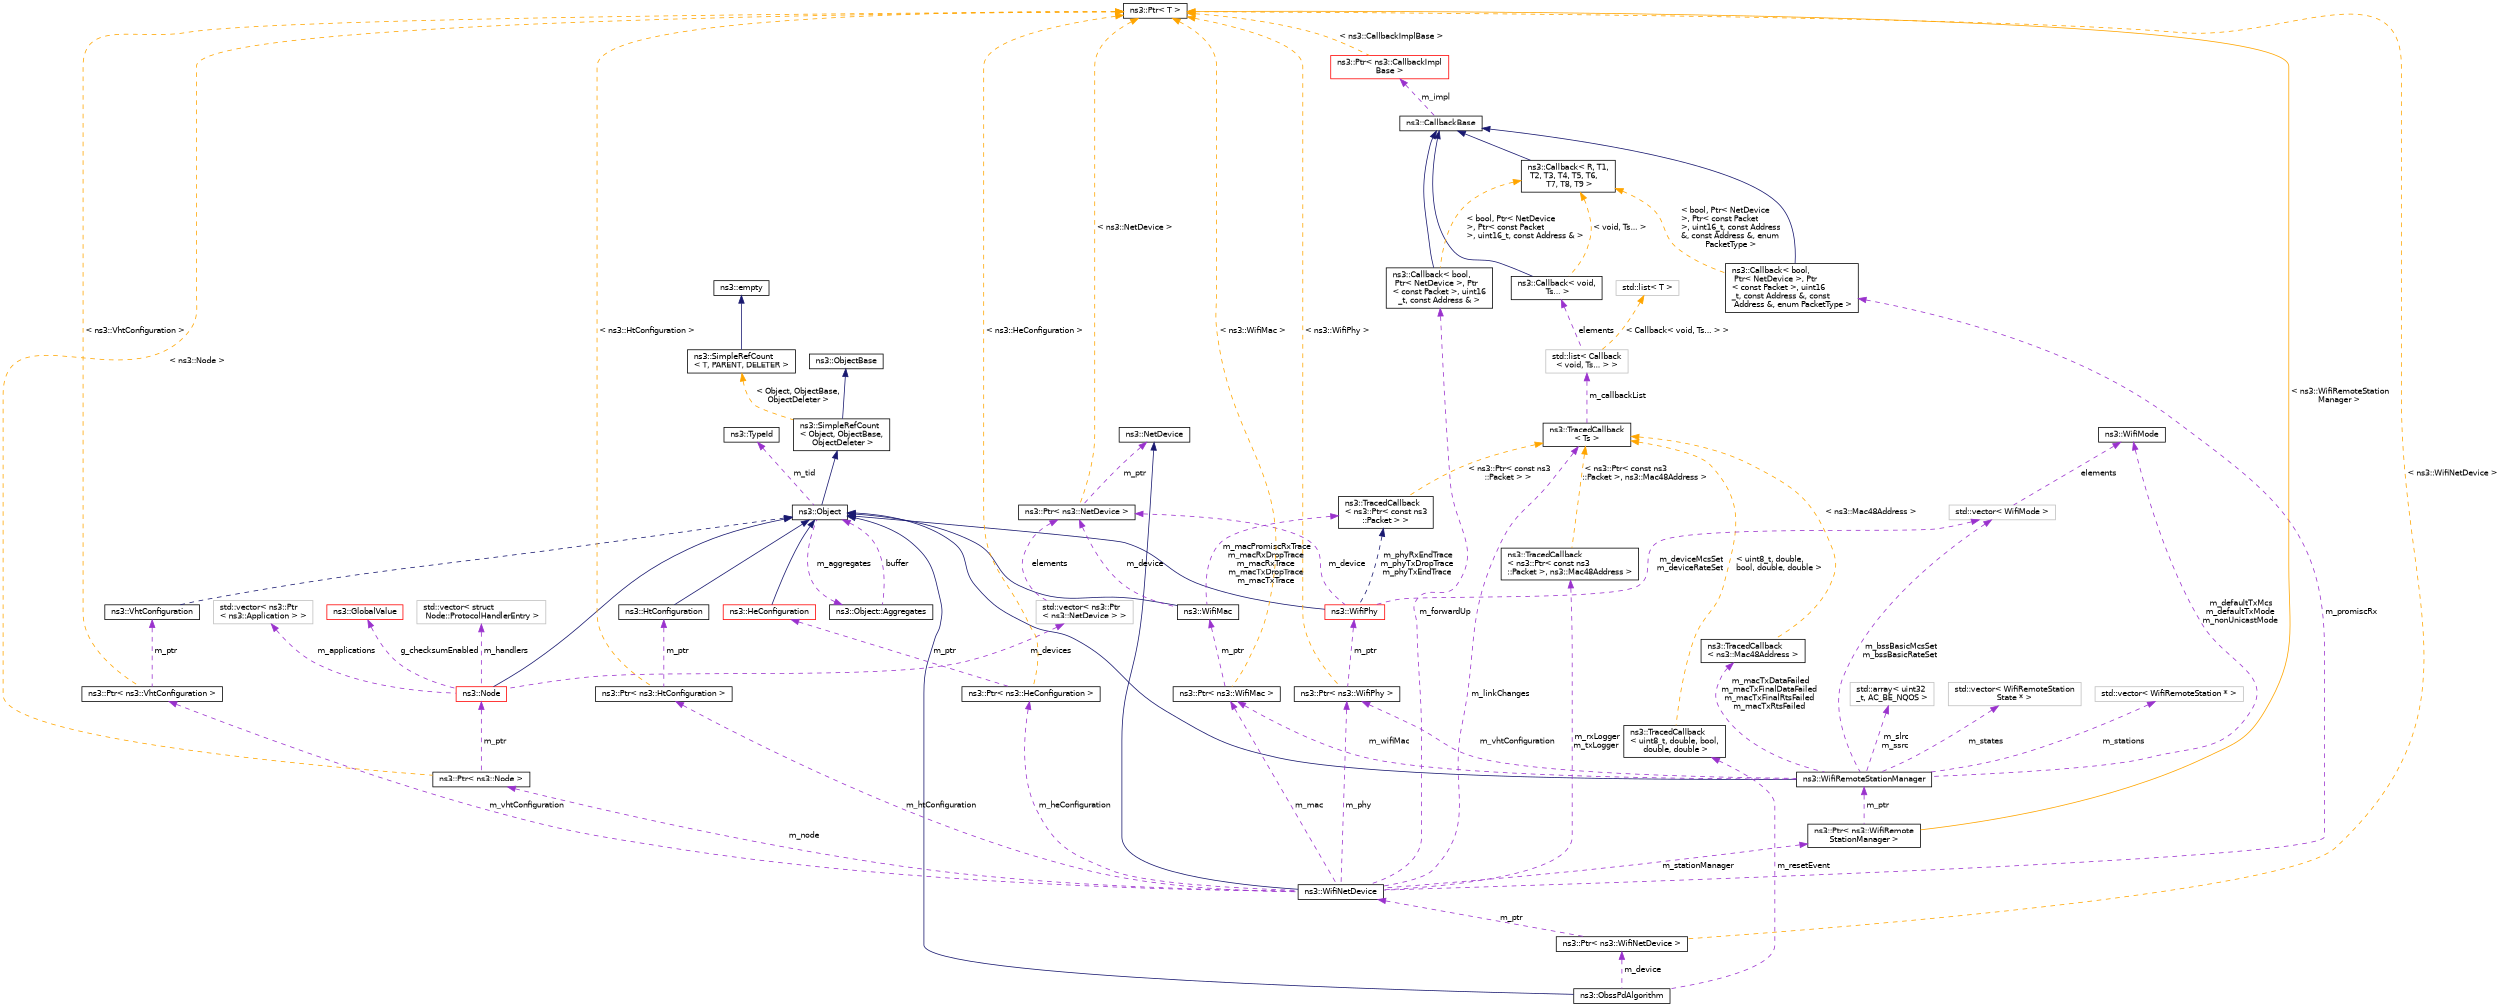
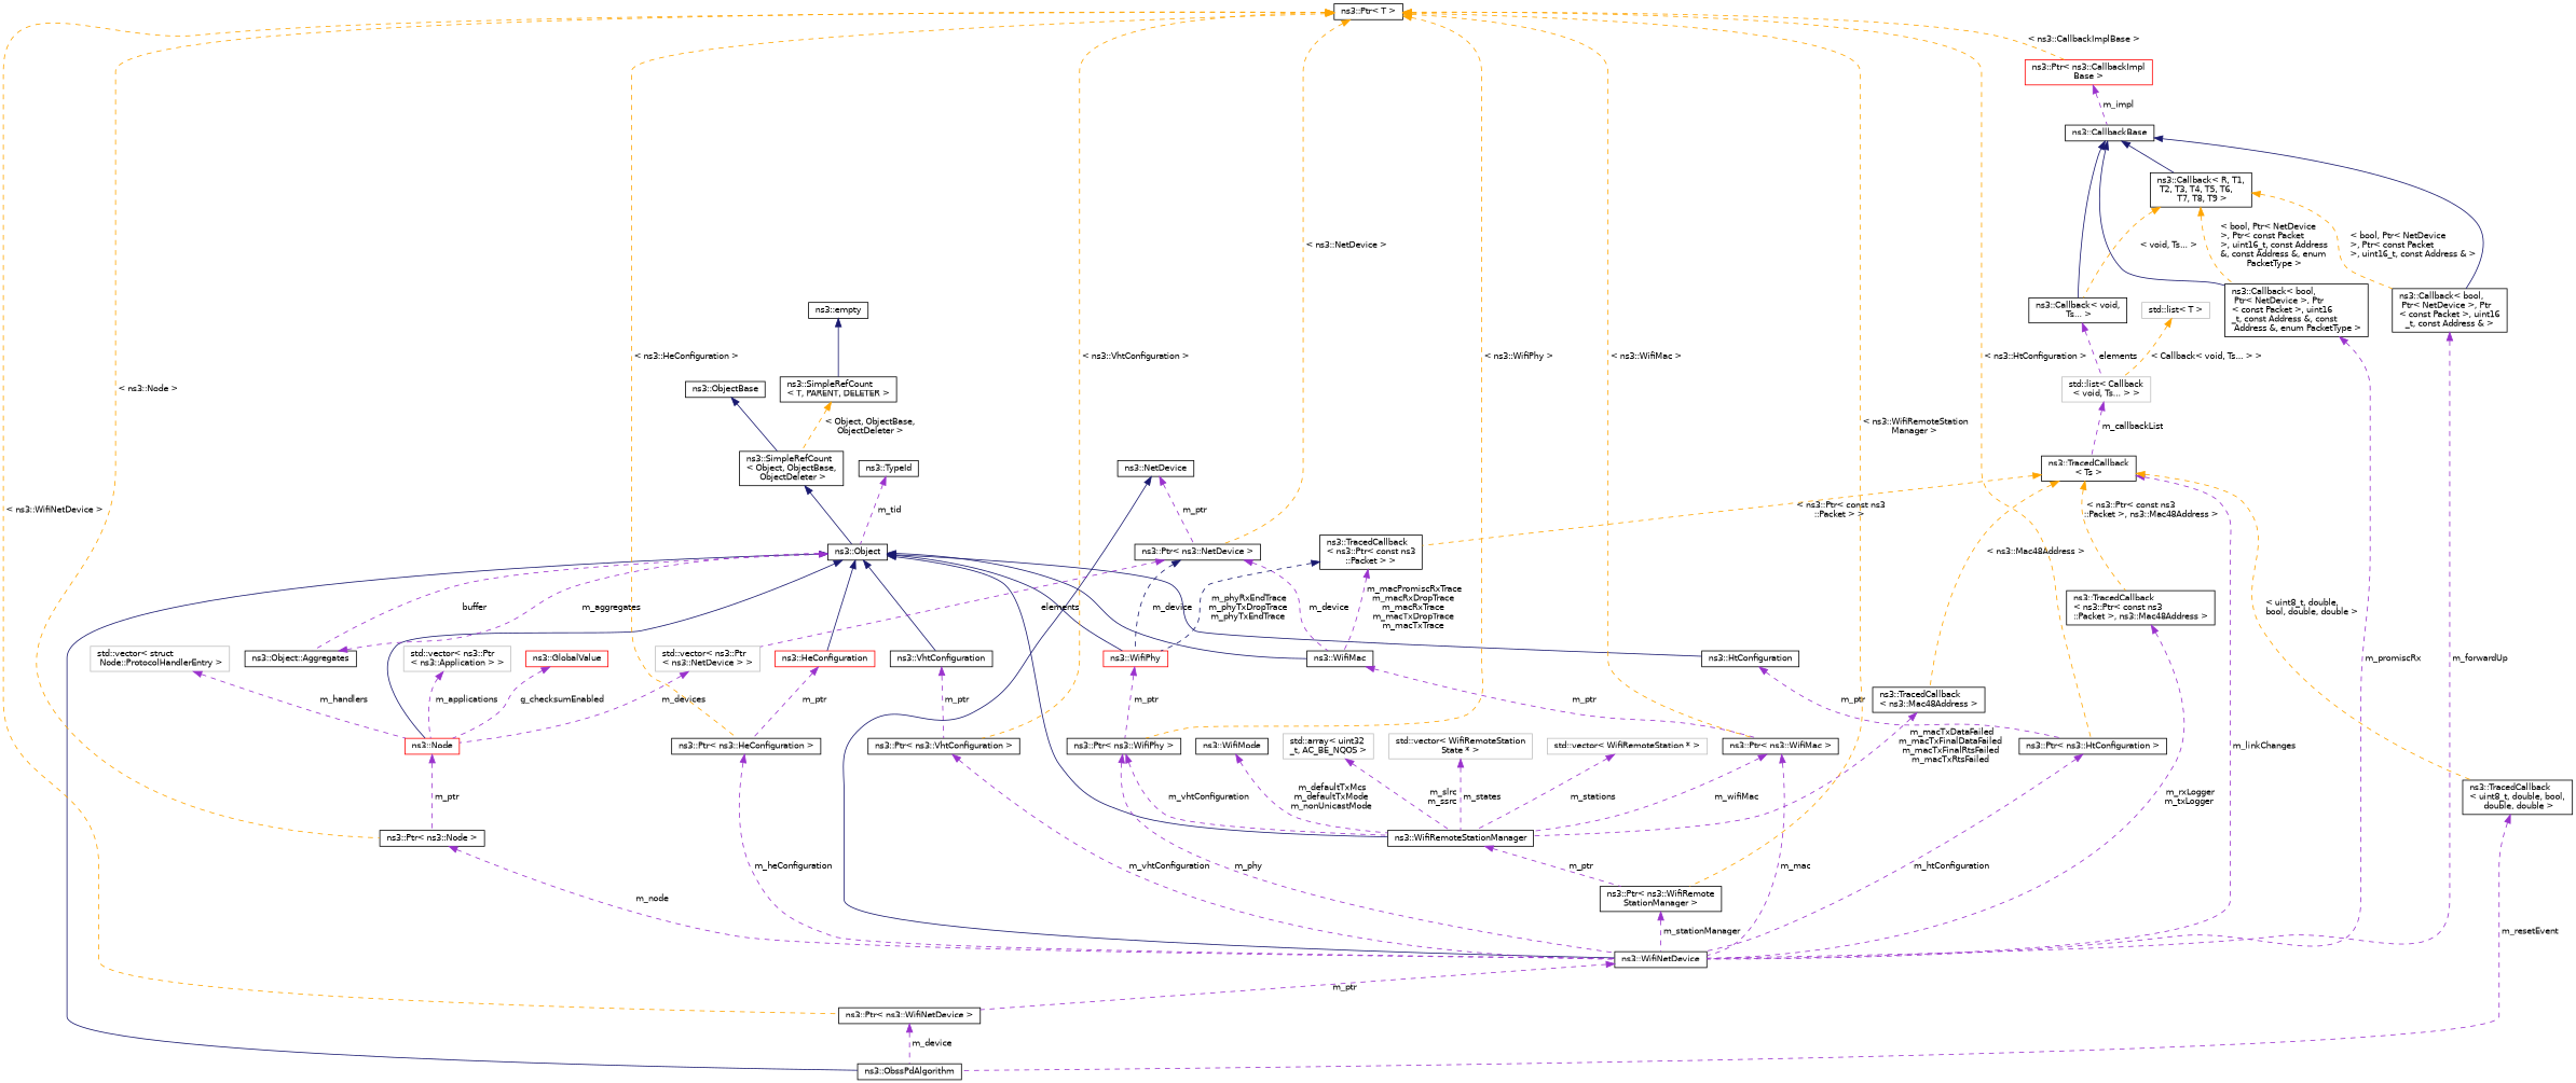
  digraph {
    node [color=black fillcolor=white fontname=Helvetica fontsize=10 shape=record style=filled]
    edge [color=darkorchid3 dir=back fontname=Helvetica fontsize=10 labelfontname=Helvetica labelfontsize=10 style=dashed]
    n1 [height=0.2 label="ns3::ObssPdAlgorithm" width=0.4]
    n2 [height=0.2 label="ns3::Object" width=0.4]
    n3 [height=0.2 label="ns3::Object::Aggregates" width=0.4]
    n4 [height=0.2 label="ns3::WifiMac" width=0.4]
    n5 [height=0.2 label="ns3::HtConfiguration" width=0.4]
    n6 [height=0.2 label="ns3::WifiRemoteStationManager" width=0.4]
    n7 [color=red height=0.2 label="ns3::WifiPhy" width=0.4]
    n8 [color=red height=0.2 label="ns3::Node" width=0.4]
    n9 [color=red height=0.2 label="ns3::HeConfiguration" width=0.4]
    n10 [height=0.2 label="ns3::VhtConfiguration" width=0.4]
    n11 [height=0.2 label="ns3::NetDevice" width=0.4]
    n12 [height=0.2 label="ns3::WifiNetDevice" width=0.4]
    n13 [height=0.2 label="ns3::Ptr\< ns3::NetDevice \>" width=0.4]
    n14 [height=0.2 label="ns3::Ptr\< ns3::WifiMac \>" width=0.4]
    n15 [height=0.2 label="ns3::Ptr\< ns3::HtConfiguration \>" width=0.4]
    n16 [height=0.2 label="ns3::Ptr\< ns3::WifiRemote\lStationManager \>" width=0.4]
    n17 [height=0.2 label="ns3::Ptr\< ns3::WifiPhy \>" width=0.4]
    n18 [height=0.2 label="ns3::Ptr\< ns3::Node \>" width=0.4]
    n19 [height=0.2 label="ns3::Ptr\< ns3::HeConfiguration \>" width=0.4]
    n20 [height=0.2 label="ns3::Ptr\< ns3::VhtConfiguration \>" width=0.4]
    n21 [height=0.2 label="ns3::SimpleRefCount\l\< Object, ObjectBase,\l ObjectDeleter \>" width=0.4]
    n22 [height=0.2 label="ns3::ObjectBase" width=0.4]
    n23 [height=0.2 label="ns3::SimpleRefCount\l\< T, PARENT, DELETER \>" width=0.4]
    n24 [height=0.2 label="ns3::empty" width=0.4]
    n25 [height=0.2 label="ns3::TypeId" width=0.4]
    n26 [height=0.2 label="ns3::Ptr\< ns3::WifiNetDevice \>" width=0.4]
    n27 [color=grey75 height=0.2 label="std::vector\< ns3::Ptr\l\< ns3::NetDevice \> \>" width=0.4]
    n28 [height=0.2 label="ns3::TracedCallback\l\< ns3::Ptr\< const ns3\l::Packet \> \>" width=0.4]
    n29 [height=0.2 label="ns3::TracedCallback\l\< Ts \>" width=0.4]
    n30 [height=0.2 label="ns3::TracedCallback\l\< ns3::Ptr\< const ns3\l::Packet \>, ns3::Mac48Address \>" width=0.4]
    n31 [height=0.2 label="ns3::TracedCallback\l\< ns3::Mac48Address \>" width=0.4]
    n32 [height=0.2 label="ns3::TracedCallback\l\< uint8_t, double, bool,\l double, double \>" width=0.4]
    n33 [color=grey75 height=0.2 label="std::list\< Callback\l\< void, Ts... \> \>" width=0.4]
    n34 [height=0.2 label="ns3::Callback\< void,\l Ts... \>" width=0.4]
    n35 [height=0.2 label="ns3::CallbackBase" width=0.4]
    n36 [height=0.2 label="ns3::Callback\< R, T1,\l T2, T3, T4, T5, T6,\l T7, T8, T9 \>" width=0.4]
    n37 [height=0.2 label="ns3::Callback\< bool,\l Ptr\< NetDevice \>, Ptr\l\< const Packet \>, uint16\l_t, const Address &, const\l Address &, enum PacketType \>" width=0.4]
    n38 [height=0.2 label="ns3::Callback\< bool,\l Ptr\< NetDevice \>, Ptr\l\< const Packet \>, uint16\l_t, const Address & \>" width=0.4]
    n39 [color=red height=0.2 label="ns3::Ptr\< ns3::CallbackImpl\lBase \>" width=0.4]
    n40 [height=0.2 label="ns3::Ptr\< T \>" width=0.4]
    n41 [color=grey75 height=0.2 label="std::list\< T \>" width=0.4]
    n42 [color=grey75 height=0.2 label="std::vector\< WifiRemoteStation * \>" width=0.4]
-   n43 [color=grey75 height=0.2 label="std::vector\< WifiMode \>" width=0.4]
    n44 [height=0.2 label="ns3::WifiMode" width=0.4]
    n45 [color=grey75 height=0.2 label="std::array\< uint32\l_t, AC_BE_NQOS \>" width=0.4]
    n46 [color=grey75 height=0.2 label="std::vector\< WifiRemoteStation\lState * \>" width=0.4]
    n47 [color=grey75 height=0.2 label="std::vector\< ns3::Ptr\l\< ns3::Application \> \>" width=0.4]
    n48 [color=red height=0.2 label="ns3::GlobalValue" width=0.4]
    n49 [color=grey75 height=0.2 label="std::vector\< struct\l Node::ProtocolHandlerEntry \>" width=0.4]
    n2 -> n1 [color=midnightblue style=solid]
    n2 -> n3 [label=" buffer"]
    n2 -> n4 [color=midnightblue style=solid]
    n2 -> n5 [color=midnightblue style=solid]
    n2 -> n6 [color=midnightblue style=solid]
    n2 -> n7 [color=midnightblue style=solid]
    n2 -> n8 [color=midnightblue style=solid]
    n2 -> n9 [color=midnightblue style=solid]
-   n2 -> n10 [color=midnightblue]
+   n2 -> n10 [color=midnightblue style=solid]
    n3 -> n2 [label=" m_aggregates"]
    n4 -> n14 [label=" m_ptr"]
    n5 -> n15 [label=" m_ptr"]
    n6 -> n16 [label=" m_ptr"]
    n7 -> n17 [label=" m_ptr"]
    n8 -> n18 [label=" m_ptr"]
    n9 -> n19 [label=" m_ptr"]
    n10 -> n20 [label=" m_ptr"]
    n11 -> n12 [color=midnightblue style=solid]
    n11 -> n13 [label=" m_ptr"]
    n12 -> n26 [label=" m_ptr"]
    n13 -> n4 [label=" m_device"]
-   n13 -> n7 [label=" m_device"]
+   n13 -> n7 [color=midnightblue label=" m_device"]
    n13 -> n27 [label=" elements"]
    n14 -> n6 [label=" m_wifiMac"]
    n14 -> n12 [label=" m_mac"]
    n15 -> n12 [label=" m_htConfiguration"]
    n16 -> n12 [label=" m_stationManager"]
    n17 -> n6 [label=" m_vhtConfiguration"]
    n17 -> n12 [label=" m_phy"]
    n18 -> n12 [label=" m_node"]
    n19 -> n12 [label=" m_heConfiguration"]
    n20 -> n12 [label=" m_vhtConfiguration"]
    n21 -> n2 [color=midnightblue style=solid]
    n22 -> n21 [color=midnightblue style=solid]
    n23 -> n21 [color=orange label=" \< Object, ObjectBase,\l ObjectDeleter \>"]
    n24 -> n23 [color=midnightblue style=solid]
    n25 -> n2 [label=" m_tid"]
    n26 -> n1 [label=" m_device"]
    n27 -> n8 [label=" m_devices"]
    n28 -> n4 [label=" m_macPromiscRxTrace\nm_macRxDropTrace\nm_macRxTrace\nm_macTxDropTrace\nm_macTxTrace"]
    n28 -> n7 [color=midnightblue label=" m_phyRxEndTrace\nm_phyTxDropTrace\nm_phyTxEndTrace"]
    n29 -> n12 [label=" m_linkChanges"]
    n29 -> n28 [color=orange label=" \< ns3::Ptr\< const ns3\l::Packet \> \>"]
    n29 -> n30 [color=orange label=" \< ns3::Ptr\< const ns3\l::Packet \>, ns3::Mac48Address \>"]
    n29 -> n31 [color=orange label=" \< ns3::Mac48Address \>"]
    n29 -> n32 [color=orange label=" \< uint8_t, double,\l bool, double, double \>"]
    n30 -> n12 [label=" m_rxLogger\nm_txLogger"]
    n31 -> n6 [label=" m_macTxDataFailed\nm_macTxFinalDataFailed\nm_macTxFinalRtsFailed\nm_macTxRtsFailed"]
    n32 -> n1 [label=" m_resetEvent"]
    n33 -> n29 [label=" m_callbackList"]
    n34 -> n33 [label=" elements"]
    n35 -> n34 [color=midnightblue style=solid]
    n35 -> n36 [color=midnightblue style=solid]
    n35 -> n37 [color=midnightblue style=solid]
    n35 -> n38 [color=midnightblue style=solid]
    n36 -> n34 [color=orange label=" \< void, Ts... \>"]
    n36 -> n37 [color=orange label=" \< bool, Ptr\< NetDevice\l \>, Ptr\< const Packet\l \>, uint16_t, const Address\l &, const Address &, enum\l PacketType \>"]
    n36 -> n38 [color=orange label=" \< bool, Ptr\< NetDevice\l \>, Ptr\< const Packet\l \>, uint16_t, const Address & \>"]
    n37 -> n12 [label=" m_promiscRx"]
    n38 -> n12 [label=" m_forwardUp"]
    n39 -> n35 [label=" m_impl"]
    n40 -> n13 [color=orange label=" \< ns3::NetDevice \>"]
    n40 -> n14 [color=orange label=" \< ns3::WifiMac \>"]
    n40 -> n15 [color=orange label=" \< ns3::HtConfiguration \>"]
-   n40 -> n16 [color=orange label=" \< ns3::WifiRemoteStation\lManager \>" style=solid]
+   n40 -> n16 [color=orange label=" \< ns3::WifiRemoteStation\lManager \>"]
    n40 -> n17 [color=orange label=" \< ns3::WifiPhy \>"]
    n40 -> n18 [color=orange label=" \< ns3::Node \>"]
    n40 -> n19 [color=orange label=" \< ns3::HeConfiguration \>"]
    n40 -> n20 [color=orange label=" \< ns3::VhtConfiguration \>"]
    n40 -> n26 [color=orange label=" \< ns3::WifiNetDevice \>"]
    n40 -> n39 [color=orange label=" \< ns3::CallbackImplBase \>"]
    n41 -> n33 [color=orange label=" \< Callback\< void, Ts... \> \>"]
    n42 -> n6 [label=" m_stations"]
-   n43 -> n6 [label=" m_bssBasicMcsSet\nm_bssBasicRateSet"]
-   n43 -> n7 [label=" m_deviceMcsSet\nm_deviceRateSet"]
    n44 -> n6 [label=" m_defaultTxMcs\nm_defaultTxMode\nm_nonUnicastMode"]
-   n44 -> n43 [label=" elements"]
    n45 -> n6 [label=" m_slrc\nm_ssrc"]
    n46 -> n6 [label=" m_states"]
    n47 -> n8 [label=" m_applications"]
    n48 -> n8 [label=" g_checksumEnabled"]
    n49 -> n8 [label=" m_handlers"]
  }
